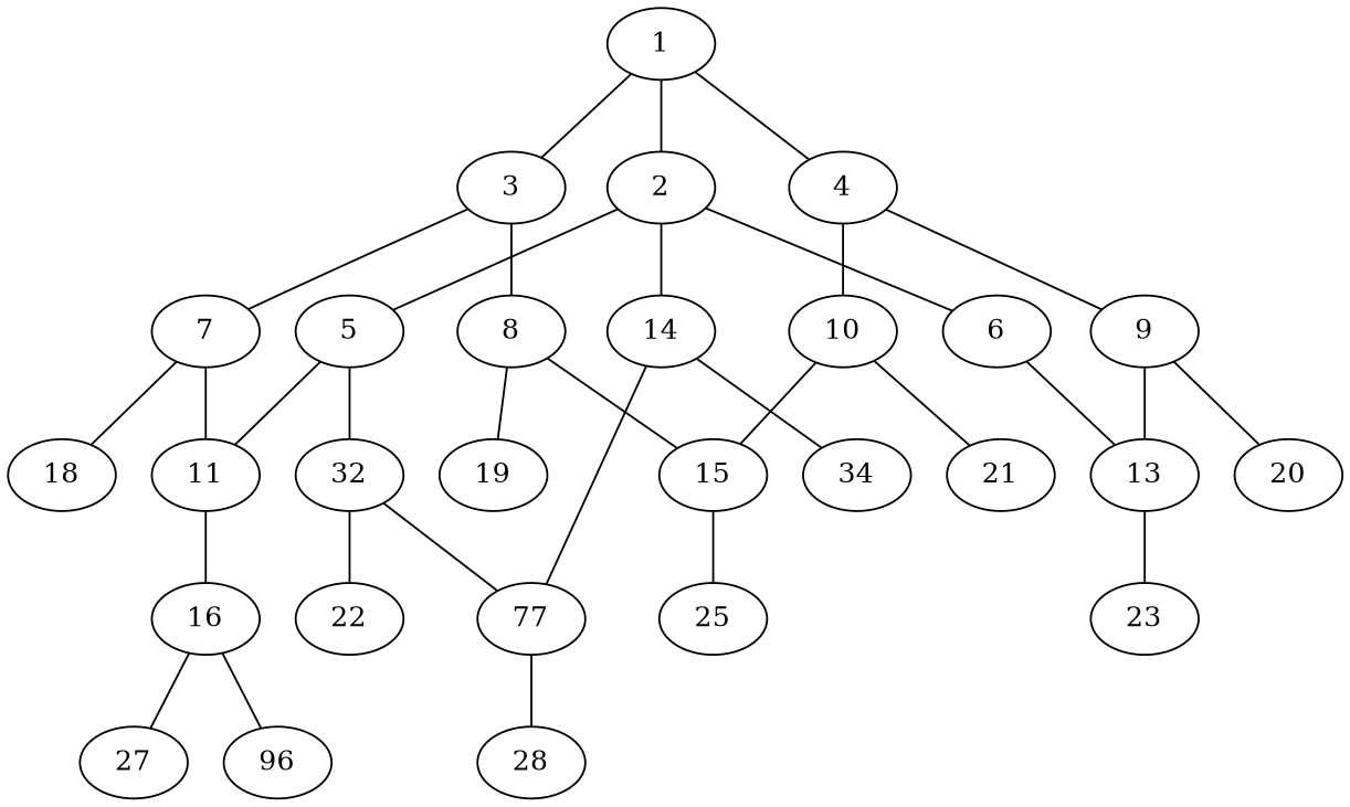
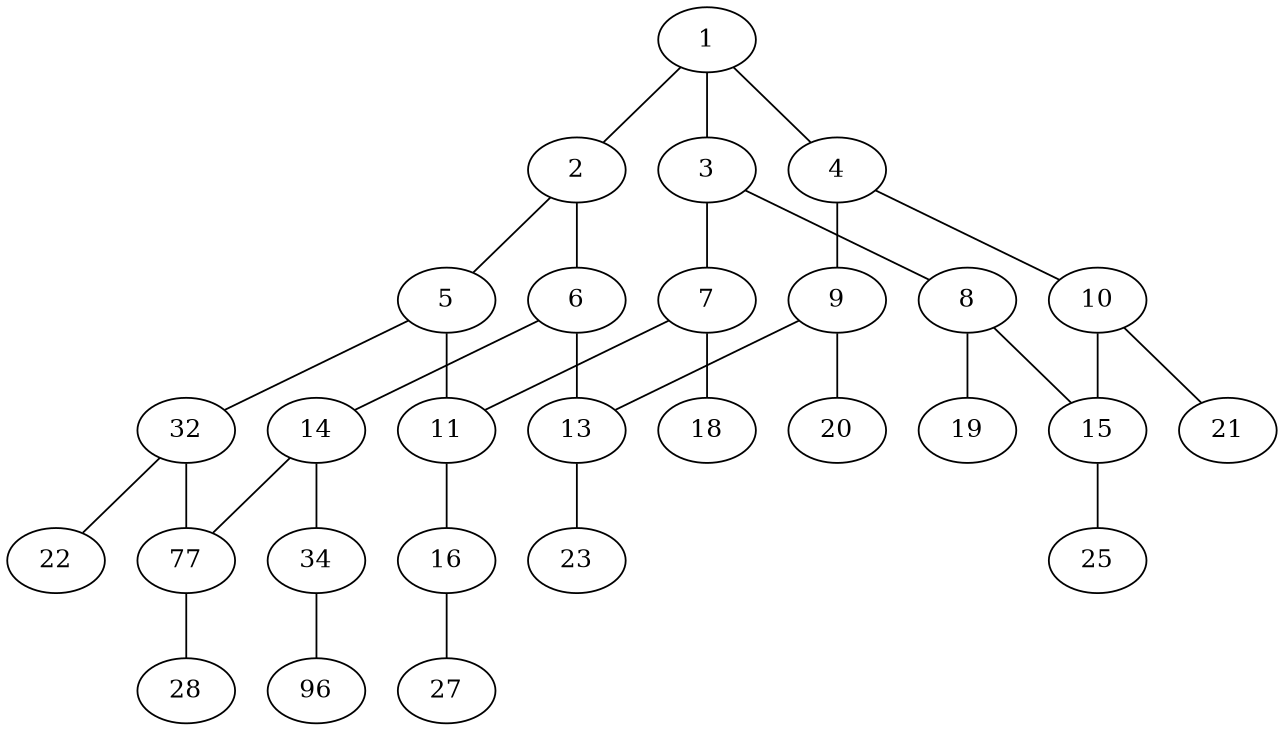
  graph {
    node [chem=C]
    edge [valence=1]
    1
    2
    3
    4
    5
    6
    7
    8
    9
    10
    11
    n12 [label=32]
    13
    14
    18 [chem=H]
    15
    19 [chem=H]
    20 [chem=H]
    21 [chem=H]
    16 [chem=N]
    n21 [label=77]
    22 [chem=H]
    23 [chem=H]
    n24 [chem=H label=34]
    25 [chem=H]
    n26 [chem=H label=96]
    27 [chem=H]
    28 [chem=H]
    1 -- 2 [valence=2]
    1 -- 3
    1 -- 4
    2 -- 5
    2 -- 6
    3 -- 7 [valence=2]
    3 -- 8
    4 -- 9
    4 -- 10 [valence=2]
    5 -- 11 [valence=2]
    5 -- n12
    6 -- 13
-   2 -- 14 [valence=2]
+   6 -- 14 [valence=2]
    7 -- 11
    7 -- 18
    8 -- 15 [valence=2]
    8 -- 19
    9 -- 13 [valence=2]
    9 -- 20
    10 -- 15
    10 -- 21
    11 -- 16
    n12 -- n21 [valence=2]
    n12 -- 22
    13 -- 23
    14 -- n21
    14 -- n24
    15 -- 25
-   16 -- n26
+   n24 -- n26
    16 -- 27
    n21 -- 28
  }
